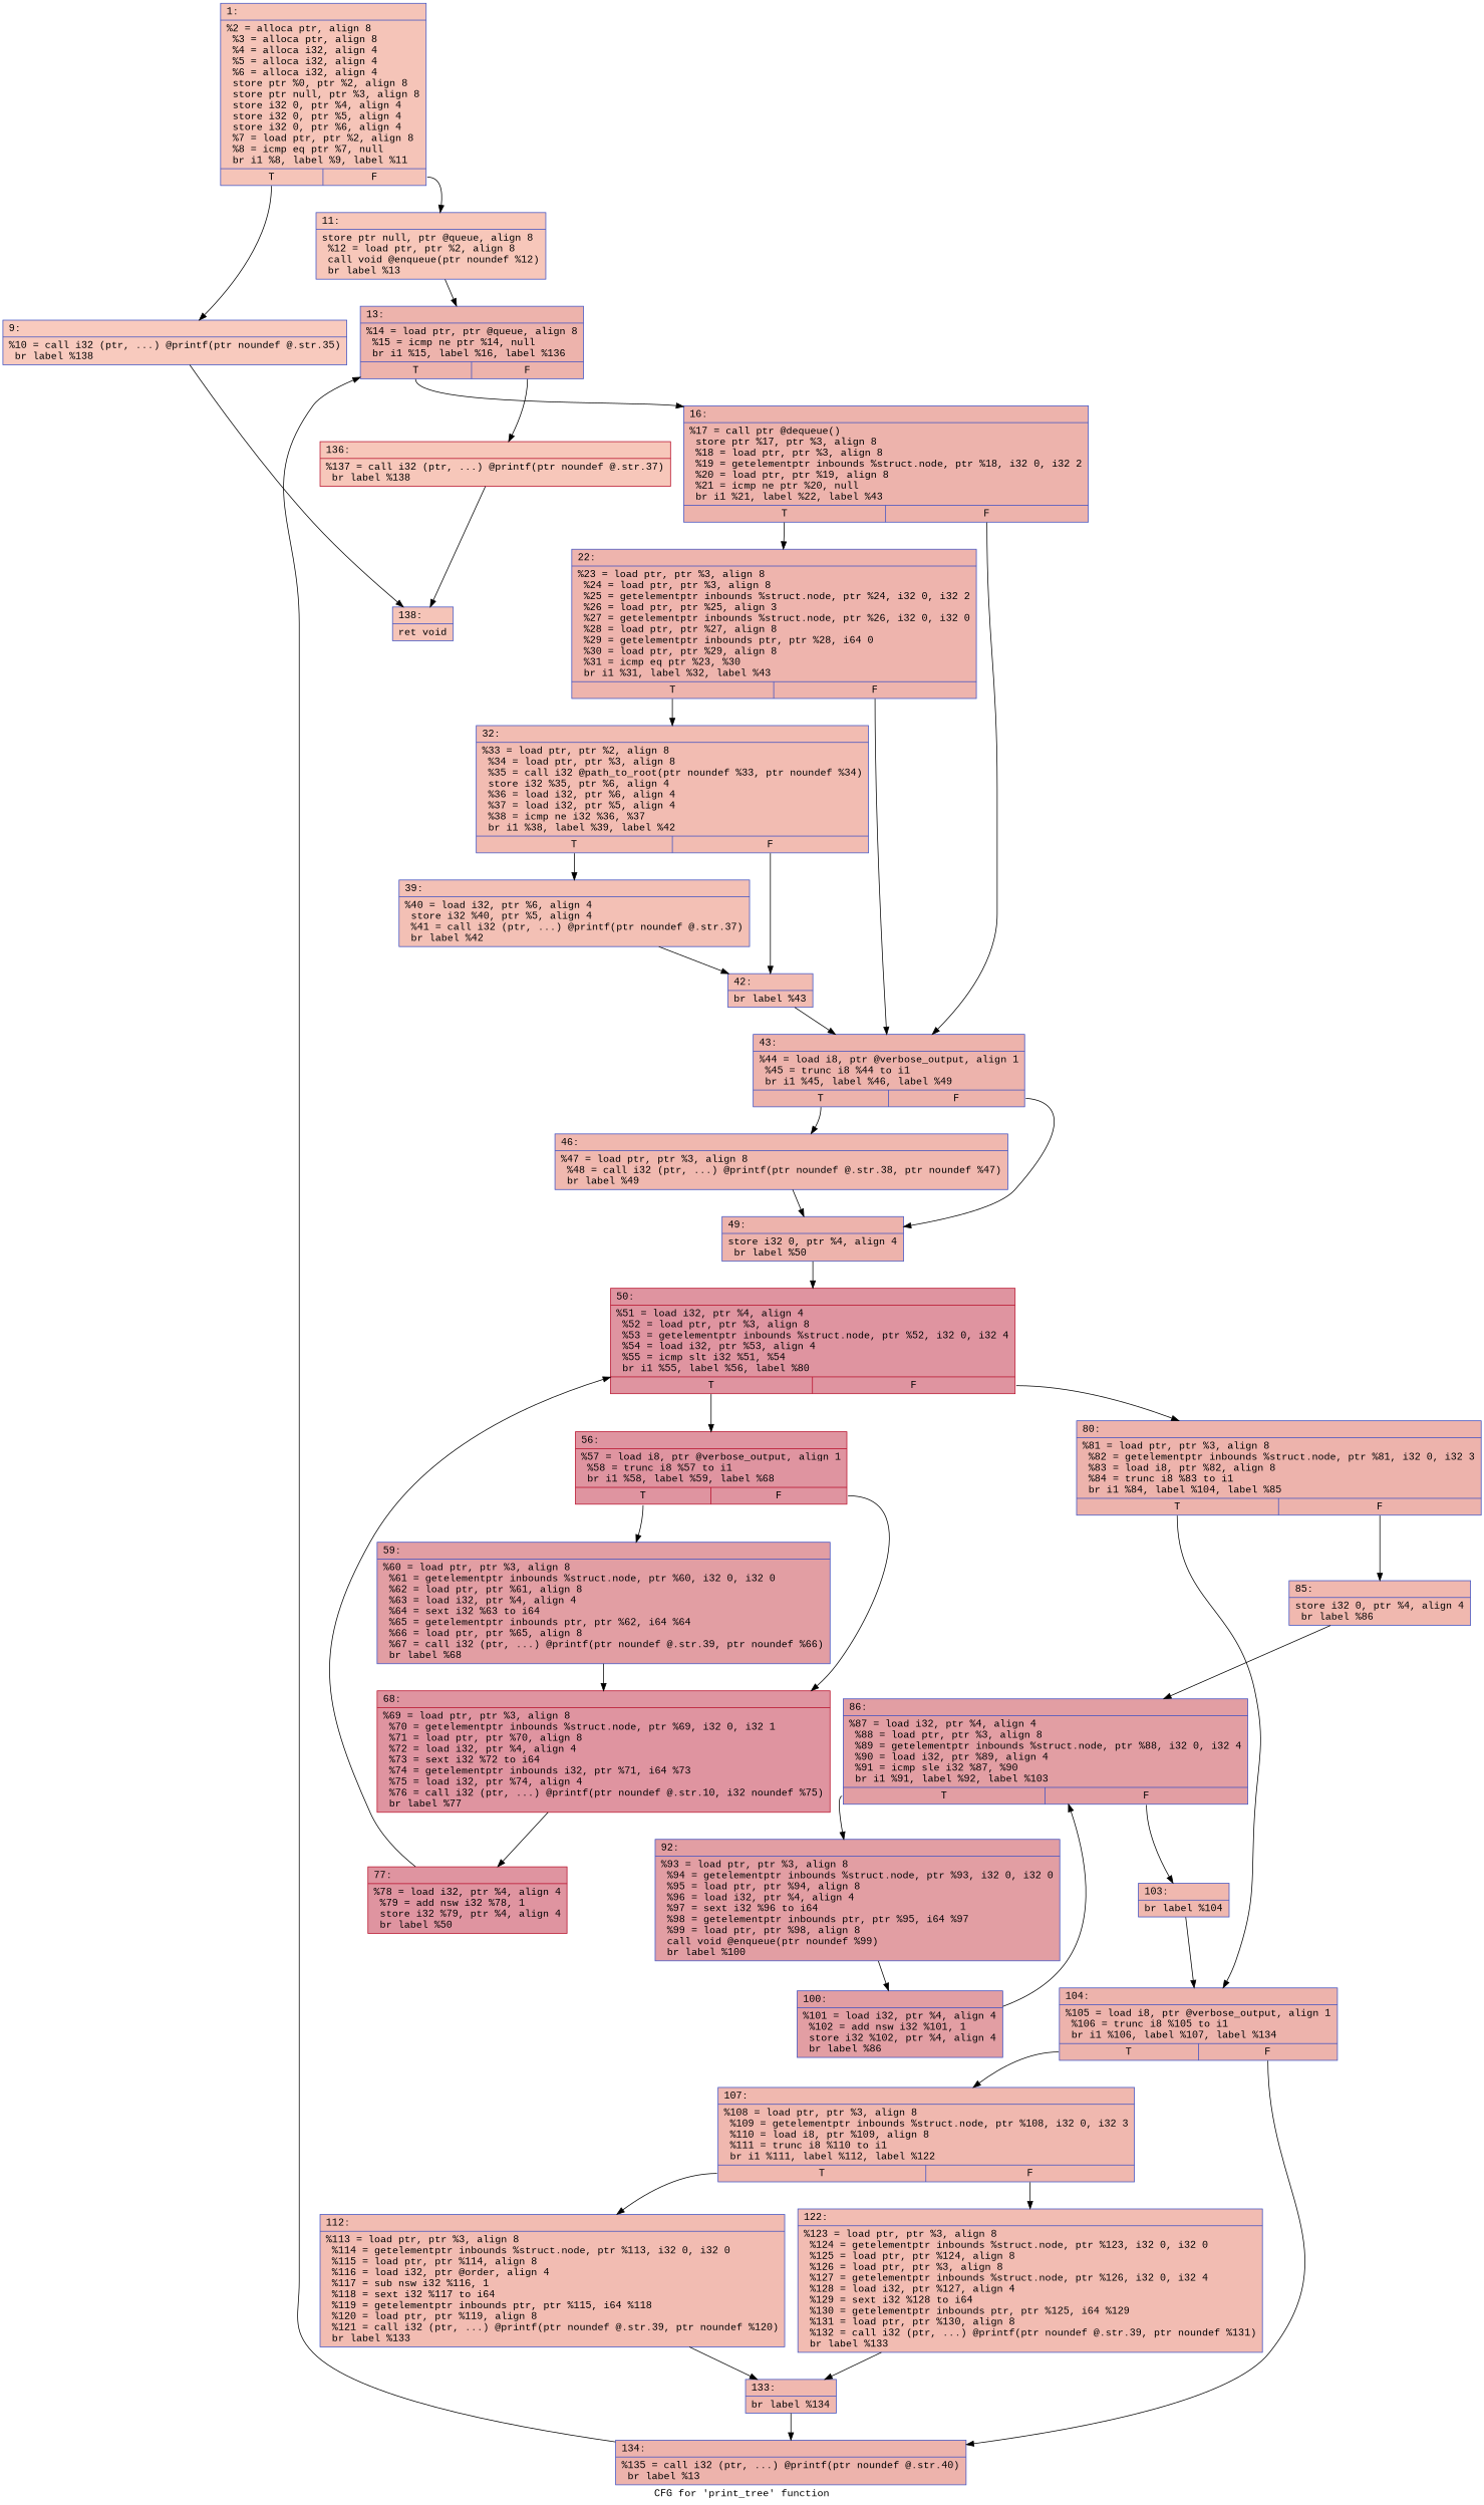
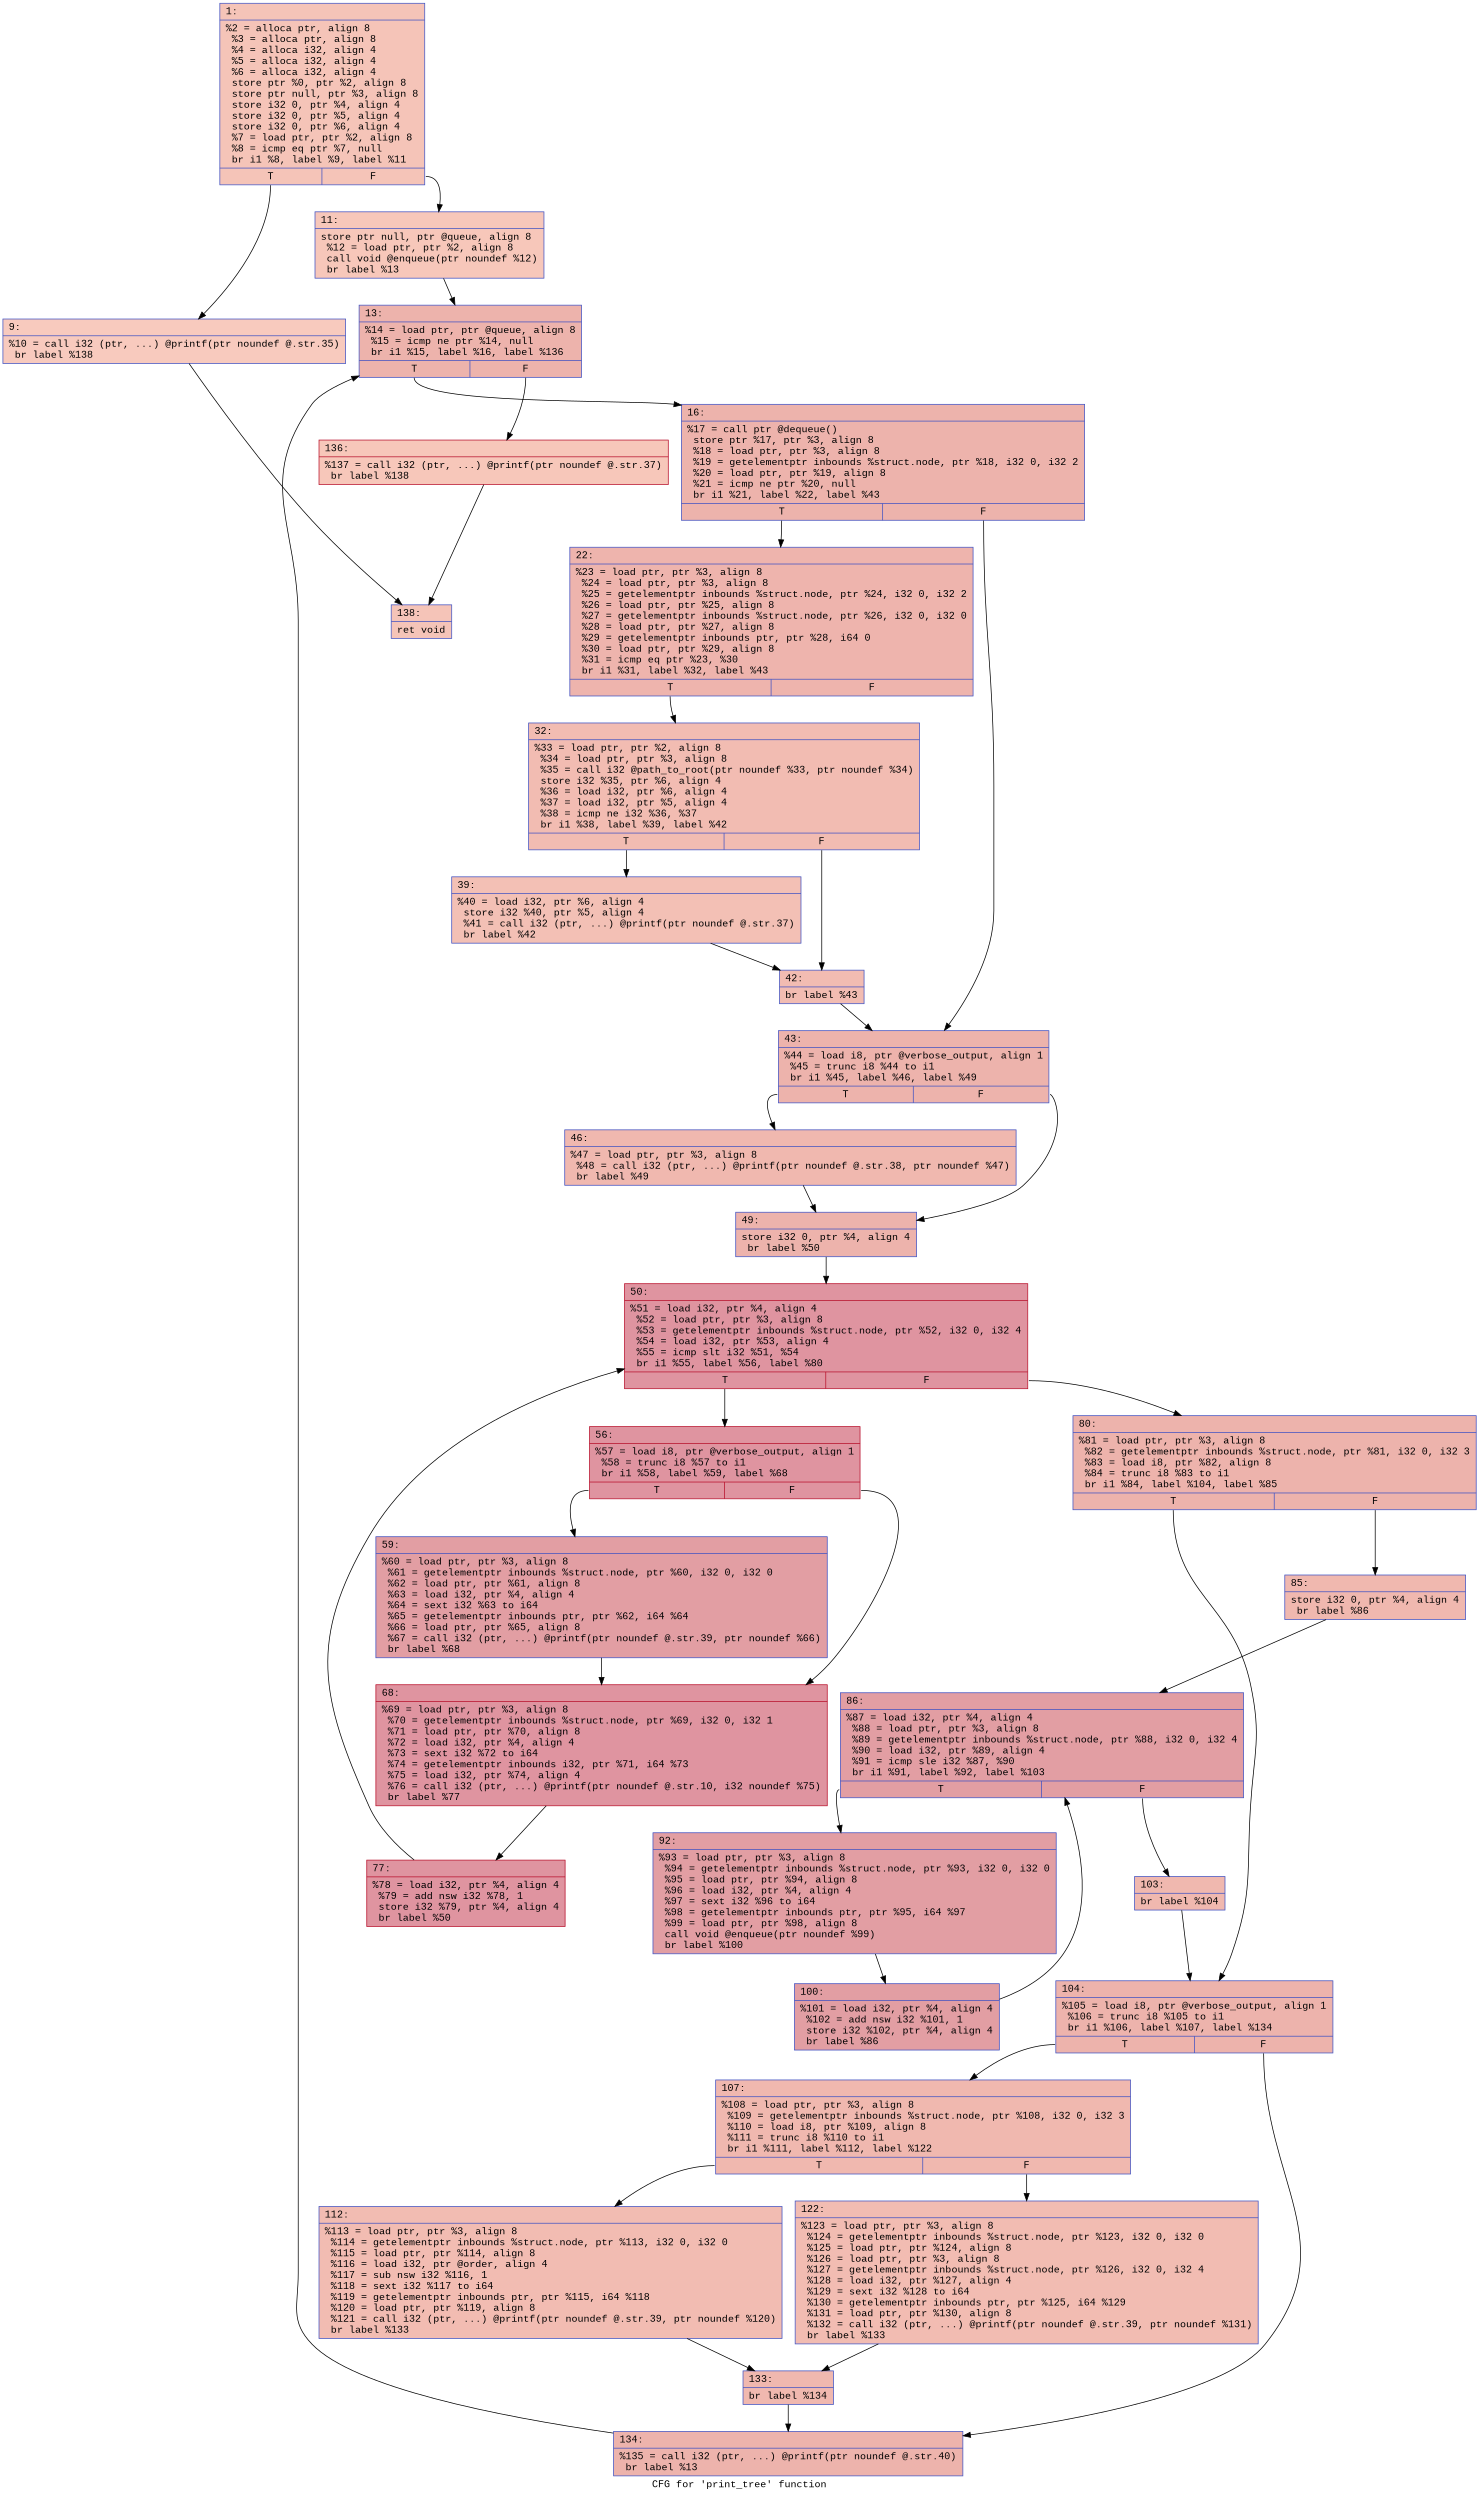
  digraph {
    fontname="Liberation Mono"
    label="CFG for 'print_tree' function"
    node [color="#3d50c3ff" fillcolor="#d6524470" fontname="Liberation Mono" shape=record style=filled]
    edge [fontname="Liberation Mono"]
    n1 [fillcolor="#e97a5f70" label="{1:\l|  %2 = alloca ptr, align 8\l  %3 = alloca ptr, align 8\l  %4 = alloca i32, align 4\l  %5 = alloca i32, align 4\l  %6 = alloca i32, align 4\l  store ptr %0, ptr %2, align 8\l  store ptr null, ptr %3, align 8\l  store i32 0, ptr %4, align 4\l  store i32 0, ptr %5, align 4\l  store i32 0, ptr %6, align 4\l  %7 = load ptr, ptr %2, align 8\l  %8 = icmp eq ptr %7, null\l  br i1 %8, label %9, label %11\l|{<s0>T|<s1>F}}"]
    n2 [fillcolor="#ef886b70" label="{9:\l|  %10 = call i32 (ptr, ...) @printf(ptr noundef @.str.35)\l  br label %138\l}"]
    n3 [fillcolor="#ec7f6370" label="{11:\l|  store ptr null, ptr @queue, align 8\l  %12 = load ptr, ptr %2, align 8\l  call void @enqueue(ptr noundef %12)\l  br label %13\l}"]
    n4 [fillcolor="#e97a5f70" label="{138:\l|  ret void\l}"]
    n5 [label="{13:\l|  %14 = load ptr, ptr @queue, align 8\l  %15 = icmp ne ptr %14, null\l  br i1 %15, label %16, label %136\l|{<s0>T|<s1>F}}"]
    n6 [label="{16:\l|  %17 = call ptr @dequeue()\l  store ptr %17, ptr %3, align 8\l  %18 = load ptr, ptr %3, align 8\l  %19 = getelementptr inbounds %struct.node, ptr %18, i32 0, i32 2\l  %20 = load ptr, ptr %19, align 8\l  %21 = icmp ne ptr %20, null\l  br i1 %21, label %22, label %43\l|{<s0>T|<s1>F}}"]
    n7 [color="#b70d28ff" fillcolor="#ec7f6370" label="{136:\l|  %137 = call i32 (ptr, ...) @printf(ptr noundef @.str.37)\l  br label %138\l}"]
-   n8 [fillcolor="#d8564670" label="{22:\l|  %23 = load ptr, ptr %3, align 8\l  %24 = load ptr, ptr %3, align 8\l  %25 = getelementptr inbounds %struct.node, ptr %24, i32 0, i32 2\l  %26 = load ptr, ptr %25, align 3\l  %27 = getelementptr inbounds %struct.node, ptr %26, i32 0, i32 0\l  %28 = load ptr, ptr %27, align 8\l  %29 = getelementptr inbounds ptr, ptr %28, i64 0\l  %30 = load ptr, ptr %29, align 8\l  %31 = icmp eq ptr %23, %30\l  br i1 %31, label %32, label %43\l|{<s0>T|<s1>F}}"]
+   n8 [fillcolor="#d8564670" label="{22:\l|  %23 = load ptr, ptr %3, align 8\l  %24 = load ptr, ptr %3, align 8\l  %25 = getelementptr inbounds %struct.node, ptr %24, i32 0, i32 2\l  %26 = load ptr, ptr %25, align 8\l  %27 = getelementptr inbounds %struct.node, ptr %26, i32 0, i32 0\l  %28 = load ptr, ptr %27, align 8\l  %29 = getelementptr inbounds ptr, ptr %28, i64 0\l  %30 = load ptr, ptr %29, align 8\l  %31 = icmp eq ptr %23, %30\l  br i1 %31, label %32, label %43\l|{<s0>T|<s1>F}}"]
    n9 [label="{43:\l|  %44 = load i8, ptr @verbose_output, align 1\l  %45 = trunc i8 %44 to i1\l  br i1 %45, label %46, label %49\l|{<s0>T|<s1>F}}"]
    n10 [fillcolor="#e1675170" label="{32:\l|  %33 = load ptr, ptr %2, align 8\l  %34 = load ptr, ptr %3, align 8\l  %35 = call i32 @path_to_root(ptr noundef %33, ptr noundef %34)\l  store i32 %35, ptr %6, align 4\l  %36 = load i32, ptr %6, align 4\l  %37 = load i32, ptr %5, align 4\l  %38 = icmp ne i32 %36, %37\l  br i1 %38, label %39, label %42\l|{<s0>T|<s1>F}}"]
    n11 [fillcolor="#dc5d4a70" label="{46:\l|  %47 = load ptr, ptr %3, align 8\l  %48 = call i32 (ptr, ...) @printf(ptr noundef @.str.38, ptr noundef %47)\l  br label %49\l}"]
    n12 [label="{49:\l|  store i32 0, ptr %4, align 4\l  br label %50\l}"]
    n13 [fillcolor="#e5705870" label="{39:\l|  %40 = load i32, ptr %6, align 4\l  store i32 %40, ptr %5, align 4\l  %41 = call i32 (ptr, ...) @printf(ptr noundef @.str.37)\l  br label %42\l}"]
    n14 [fillcolor="#e1675170" label="{42:\l|  br label %43\l}"]
    n15 [color="#b70d28ff" fillcolor="#b70d2870" label="{50:\l|  %51 = load i32, ptr %4, align 4\l  %52 = load ptr, ptr %3, align 8\l  %53 = getelementptr inbounds %struct.node, ptr %52, i32 0, i32 4\l  %54 = load i32, ptr %53, align 4\l  %55 = icmp slt i32 %51, %54\l  br i1 %55, label %56, label %80\l|{<s0>T|<s1>F}}"]
    n16 [color="#b70d28ff" fillcolor="#b70d2870" label="{56:\l|  %57 = load i8, ptr @verbose_output, align 1\l  %58 = trunc i8 %57 to i1\l  br i1 %58, label %59, label %68\l|{<s0>T|<s1>F}}"]
    n17 [label="{80:\l|  %81 = load ptr, ptr %3, align 8\l  %82 = getelementptr inbounds %struct.node, ptr %81, i32 0, i32 3\l  %83 = load i8, ptr %82, align 8\l  %84 = trunc i8 %83 to i1\l  br i1 %84, label %104, label %85\l|{<s0>T|<s1>F}}"]
    n18 [fillcolor="#be242e70" label="{59:\l|  %60 = load ptr, ptr %3, align 8\l  %61 = getelementptr inbounds %struct.node, ptr %60, i32 0, i32 0\l  %62 = load ptr, ptr %61, align 8\l  %63 = load i32, ptr %4, align 4\l  %64 = sext i32 %63 to i64\l  %65 = getelementptr inbounds ptr, ptr %62, i64 %64\l  %66 = load ptr, ptr %65, align 8\l  %67 = call i32 (ptr, ...) @printf(ptr noundef @.str.39, ptr noundef %66)\l  br label %68\l}"]
    n19 [color="#b70d28ff" fillcolor="#b70d2870" label="{68:\l|  %69 = load ptr, ptr %3, align 8\l  %70 = getelementptr inbounds %struct.node, ptr %69, i32 0, i32 1\l  %71 = load ptr, ptr %70, align 8\l  %72 = load i32, ptr %4, align 4\l  %73 = sext i32 %72 to i64\l  %74 = getelementptr inbounds i32, ptr %71, i64 %73\l  %75 = load i32, ptr %74, align 4\l  %76 = call i32 (ptr, ...) @printf(ptr noundef @.str.10, i32 noundef %75)\l  br label %77\l}"]
    n20 [label="{104:\l|  %105 = load i8, ptr @verbose_output, align 1\l  %106 = trunc i8 %105 to i1\l  br i1 %106, label %107, label %134\l|{<s0>T|<s1>F}}"]
    n21 [fillcolor="#dc5d4a70" label="{85:\l|  store i32 0, ptr %4, align 4\l  br label %86\l}"]
    n22 [color="#b70d28ff" fillcolor="#b70d2870" label="{77:\l|  %78 = load i32, ptr %4, align 4\l  %79 = add nsw i32 %78, 1\l  store i32 %79, ptr %4, align 4\l  br label %50\l}"]
    n23 [fillcolor="#dc5d4a70" label="{107:\l|  %108 = load ptr, ptr %3, align 8\l  %109 = getelementptr inbounds %struct.node, ptr %108, i32 0, i32 3\l  %110 = load i8, ptr %109, align 8\l  %111 = trunc i8 %110 to i1\l  br i1 %111, label %112, label %122\l|{<s0>T|<s1>F}}"]
    n24 [label="{134:\l|  %135 = call i32 (ptr, ...) @printf(ptr noundef @.str.40)\l  br label %13\l}"]
    n25 [fillcolor="#be242e70" label="{86:\l|  %87 = load i32, ptr %4, align 4\l  %88 = load ptr, ptr %3, align 8\l  %89 = getelementptr inbounds %struct.node, ptr %88, i32 0, i32 4\l  %90 = load i32, ptr %89, align 4\l  %91 = icmp sle i32 %87, %90\l  br i1 %91, label %92, label %103\l|{<s0>T|<s1>F}}"]
    n26 [fillcolor="#e1675170" label="{112:\l|  %113 = load ptr, ptr %3, align 8\l  %114 = getelementptr inbounds %struct.node, ptr %113, i32 0, i32 0\l  %115 = load ptr, ptr %114, align 8\l  %116 = load i32, ptr @order, align 4\l  %117 = sub nsw i32 %116, 1\l  %118 = sext i32 %117 to i64\l  %119 = getelementptr inbounds ptr, ptr %115, i64 %118\l  %120 = load ptr, ptr %119, align 8\l  %121 = call i32 (ptr, ...) @printf(ptr noundef @.str.39, ptr noundef %120)\l  br label %133\l}"]
    n27 [fillcolor="#e1675170" label="{122:\l|  %123 = load ptr, ptr %3, align 8\l  %124 = getelementptr inbounds %struct.node, ptr %123, i32 0, i32 0\l  %125 = load ptr, ptr %124, align 8\l  %126 = load ptr, ptr %3, align 8\l  %127 = getelementptr inbounds %struct.node, ptr %126, i32 0, i32 4\l  %128 = load i32, ptr %127, align 4\l  %129 = sext i32 %128 to i64\l  %130 = getelementptr inbounds ptr, ptr %125, i64 %129\l  %131 = load ptr, ptr %130, align 8\l  %132 = call i32 (ptr, ...) @printf(ptr noundef @.str.39, ptr noundef %131)\l  br label %133\l}"]
    n28 [fillcolor="#be242e70" label="{92:\l|  %93 = load ptr, ptr %3, align 8\l  %94 = getelementptr inbounds %struct.node, ptr %93, i32 0, i32 0\l  %95 = load ptr, ptr %94, align 8\l  %96 = load i32, ptr %4, align 4\l  %97 = sext i32 %96 to i64\l  %98 = getelementptr inbounds ptr, ptr %95, i64 %97\l  %99 = load ptr, ptr %98, align 8\l  call void @enqueue(ptr noundef %99)\l  br label %100\l}"]
    n29 [fillcolor="#dc5d4a70" label="{103:\l|  br label %104\l}"]
    n30 [fillcolor="#be242e70" label="{100:\l|  %101 = load i32, ptr %4, align 4\l  %102 = add nsw i32 %101, 1\l  store i32 %102, ptr %4, align 4\l  br label %86\l}"]
    n31 [fillcolor="#dc5d4a70" label="{133:\l|  br label %134\l}"]
    n1 -> n2 [tailport=s0]
    n1 -> n3 [tailport=s1]
    n2 -> n4
    n3 -> n5
    n5 -> n6 [tailport=s0]
    n5 -> n7 [tailport=s1]
    n6 -> n8 [tailport=s0]
    n6 -> n9 [tailport=s1]
    n7 -> n4
-   n8 -> n9 [tailport=s1]
    n8 -> n10 [tailport=s0]
    n9 -> n11 [tailport=s0]
    n9 -> n12 [tailport=s1]
    n10 -> n13 [tailport=s0]
    n10 -> n14 [tailport=s1]
    n11 -> n12
    n12 -> n15
    n13 -> n14
    n14 -> n9
    n15 -> n16 [tailport=s0]
    n15 -> n17 [tailport=s1]
    n16 -> n18 [tailport=s0]
    n16 -> n19 [tailport=s1]
    n17 -> n20 [tailport=s0]
    n17 -> n21 [tailport=s1]
    n18 -> n19
    n19 -> n22
    n20 -> n23 [tailport=s0]
    n20 -> n24 [tailport=s1]
    n21 -> n25
    n22 -> n15
    n23 -> n26 [tailport=s0]
    n23 -> n27 [tailport=s1]
    n24 -> n5
    n25 -> n28 [tailport=s0]
    n25 -> n29 [tailport=s1]
    n26 -> n31
    n27 -> n31
    n28 -> n30
    n29 -> n20
    n30 -> n25
    n31 -> n24
  }
